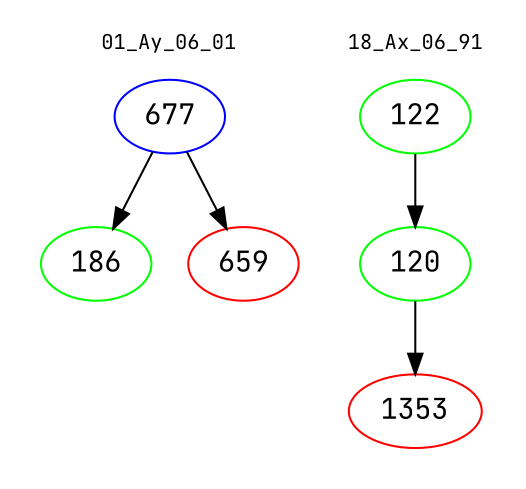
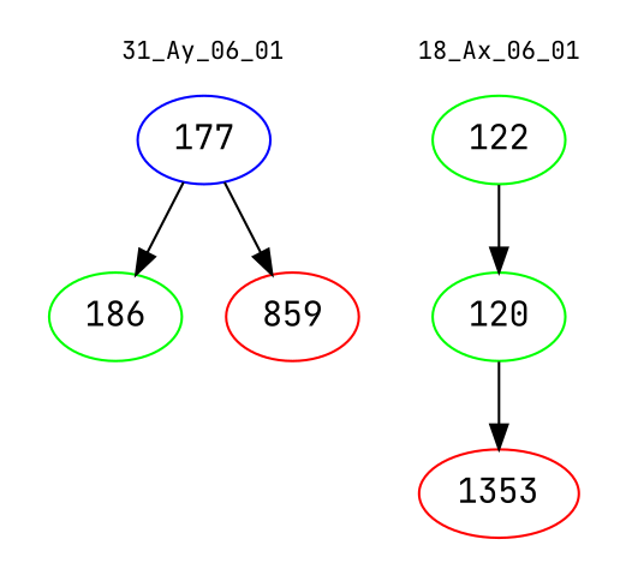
  digraph {
    fontname="JetBrains Mono"
    node [color=green fontname="JetBrains Mono"]
    edge [color=black fontname="JetBrains Mono"]
    n1 [label=186]
-   n2 [color=blue label=677]
-   n3 [color=red label=659]
+   n2 [color=blue label=177]
+   n3 [color=red label=859]
    n4 [label=122]
    n5 [label=120]
    n6 [color=red label=1353]
    subgraph cluster_1 {
      color=white
      fontsize=10
-     label="01_Ay_06_01"
+     label="31_Ay_06_01"
      n1
      n2
      n3
    }
    subgraph cluster_2 {
      color=white
      fontsize=10
-     label="18_Ax_06_91"
+     label="18_Ax_06_01"
      n4
      n5
      n6
    }
    n2 -> n1
    n2 -> n3
    n4 -> n5
    n5 -> n6
  }
